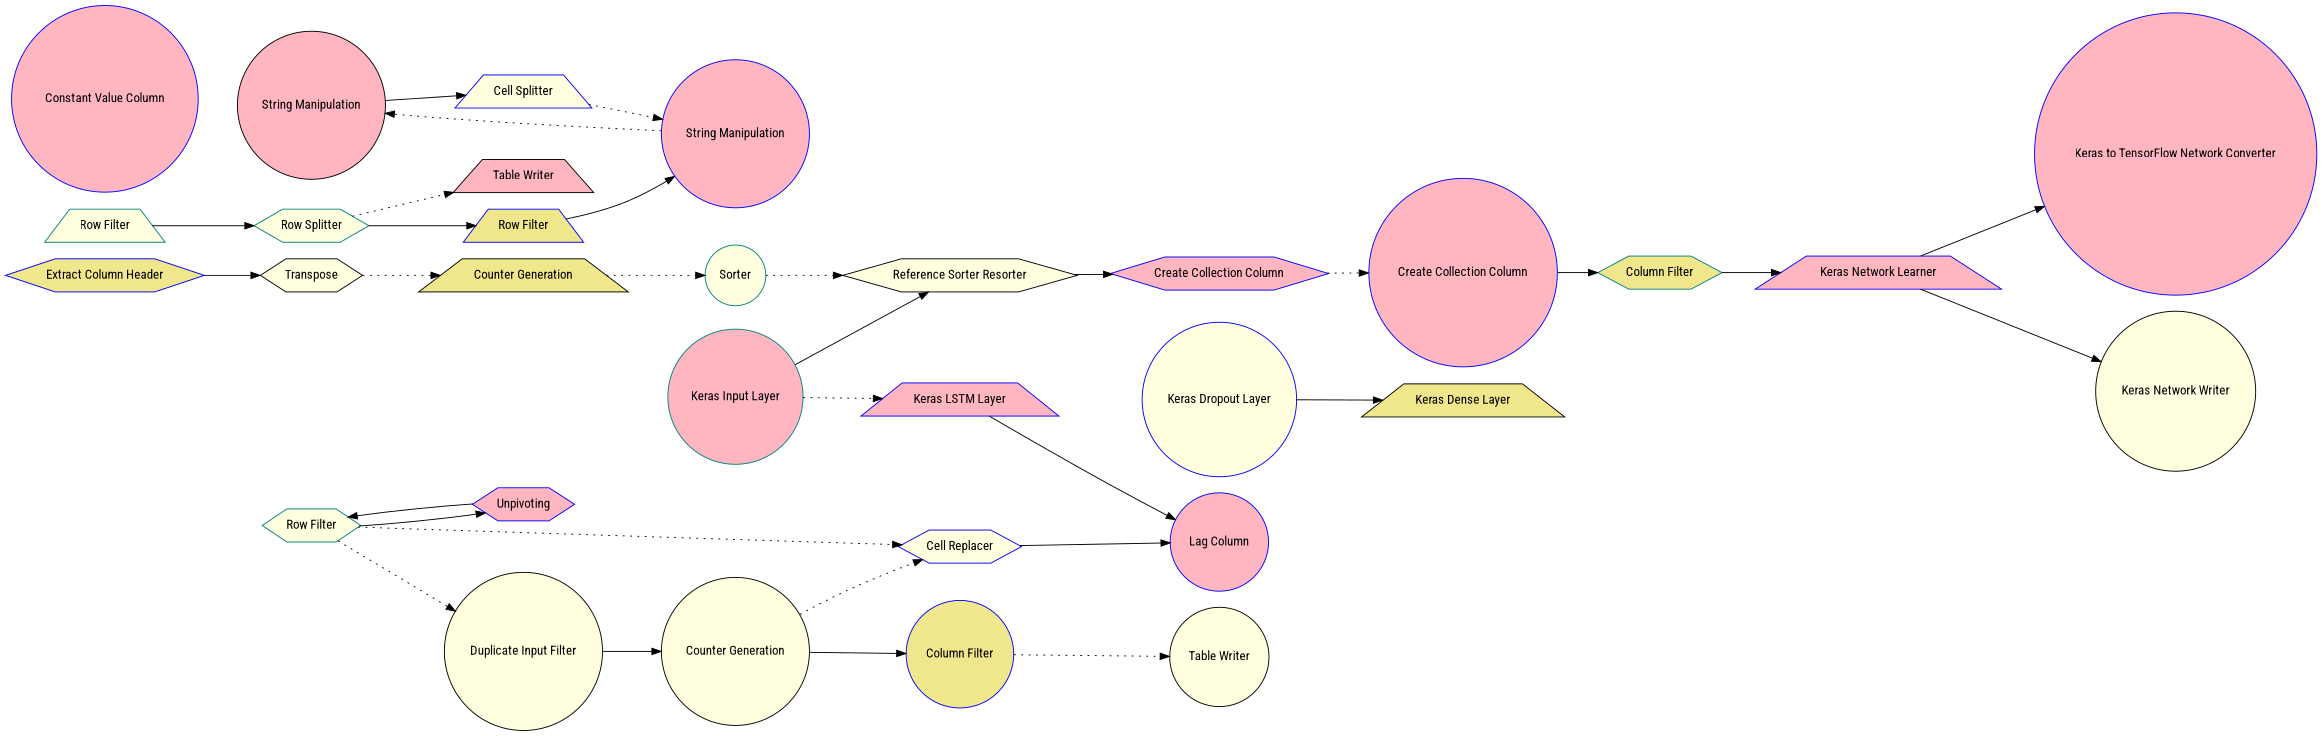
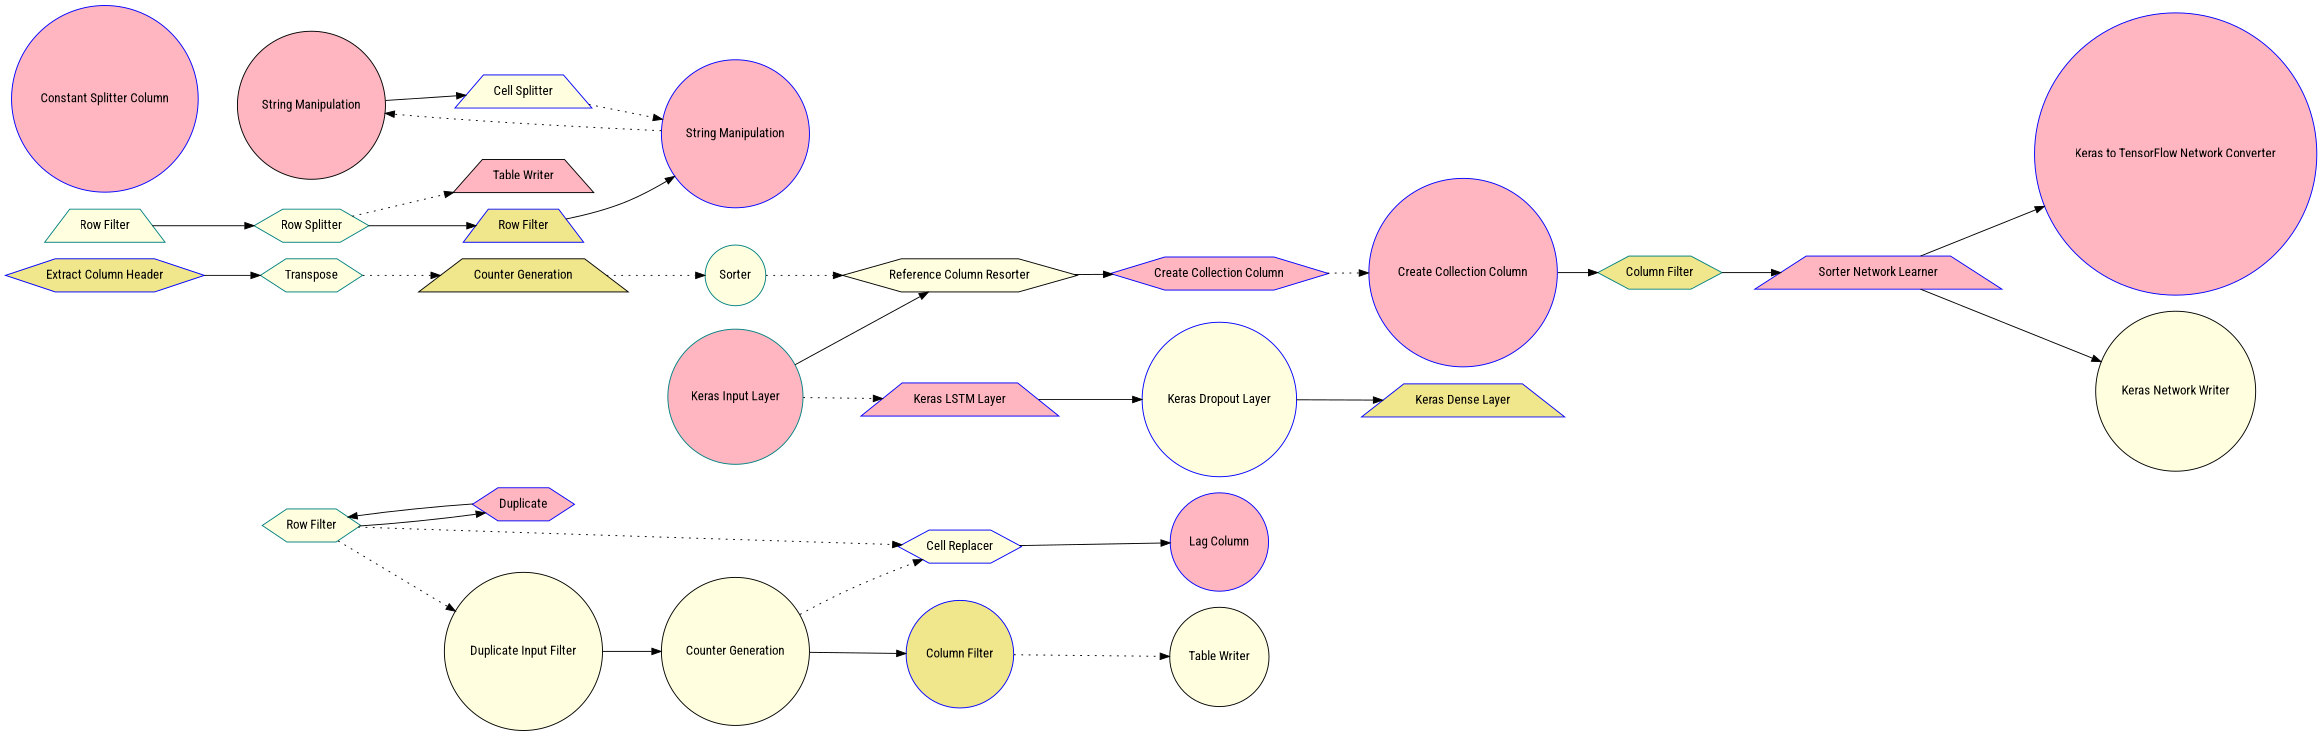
  digraph {
    fontname="Roboto Condensed"
    rankdir=LR
    node [color=blue fillcolor=lightyellow fontname="Roboto Condensed" shape=circle style=filled]
    edge [fontname="Roboto Condensed" style=solid]
    n1 [label="Cell Replacer" shape=hexagon]
    n2 [fillcolor=lightpink label="Lag Column"]
-   n3 [color=black label="Reference Sorter Resorter" shape=hexagon]
+   n3 [color=black label="Reference Column Resorter" shape=hexagon]
    n4 [fillcolor=lightpink label="Create Collection Column" shape=hexagon]
    n5 [label="Keras Dropout Layer"]
-   n6 [color=black fillcolor=khaki label="Keras Dense Layer" shape=trapezium]
+   n6 [fillcolor=khaki label="Keras Dense Layer" shape=trapezium]
    n7 [color=teal fillcolor=lightpink label="Keras Input Layer"]
    n8 [fillcolor=lightpink label="Keras LSTM Layer" shape=trapezium]
-   n9 [fillcolor=lightpink label="Keras Network Learner" shape=trapezium]
+   n9 [fillcolor=lightpink label="Sorter Network Learner" shape=trapezium]
    n10 [fillcolor=lightpink label="Keras to TensorFlow Network Converter"]
    n11 [color=black label="Keras Network Writer"]
    n12 [fillcolor=lightpink label="Create Collection Column"]
    n13 [color=teal fillcolor=khaki label="Column Filter" shape=hexagon]
    n14 [fillcolor=khaki label="Extract Column Header" shape=hexagon]
-   n15 [color=black label=Transpose shape=hexagon]
+   n15 [color=teal label=Transpose shape=hexagon]
    n16 [color=black fillcolor=khaki label="Counter Generation" shape=trapezium]
    n17 [color=teal label=Sorter]
    n18 [color=black fillcolor=lightpink label="String Manipulation"]
    n19 [label="Cell Splitter" shape=trapezium]
    n20 [fillcolor=lightpink label="String Manipulation"]
-   n21 [fillcolor=lightpink label=Unpivoting shape=hexagon]
+   n21 [fillcolor=lightpink label=Duplicate shape=hexagon]
    n22 [color=teal label="Row Filter" shape=hexagon]
    n23 [color=black label="Duplicate Input Filter"]
    n24 [color=black label="Counter Generation"]
-   n25 [fillcolor=lightpink label="Constant Value Column"]
+   n25 [fillcolor=lightpink label="Constant Splitter Column"]
    n26 [color=teal label="Row Filter" shape=trapezium]
    n27 [color=teal label="Row Splitter" shape=hexagon]
    n28 [color=black fillcolor=lightpink label="Table Writer" shape=trapezium]
    n29 [fillcolor=khaki label="Row Filter" shape=trapezium]
    n30 [fillcolor=khaki label="Column Filter"]
    n31 [color=black label="Table Writer"]
    n1 -> n2
    n3 -> n4
    n4 -> n12 [style=dotted]
    n5 -> n6
    n7 -> n3
    n7 -> n8 [style=dotted]
-   n8 -> n2
+   n8 -> n5
    n9 -> n10
    n9 -> n11
    n12 -> n13
    n13 -> n9
    n14 -> n15
    n15 -> n16 [style=dotted]
    n16 -> n17 [style=dotted]
    n17 -> n3 [style=dotted]
    n18 -> n19
    n19 -> n20 [style=dotted]
    n20 -> n18 [style=dotted]
    n21 -> n22
    n22 -> n1 [style=dotted]
    n22 -> n21
    n22 -> n23 [style=dotted]
    n23 -> n24
    n24 -> n1 [style=dotted]
    n24 -> n30
    n26 -> n27
    n27 -> n28 [style=dotted]
    n27 -> n29
    n29 -> n20
    n30 -> n31 [style=dotted]
  }
